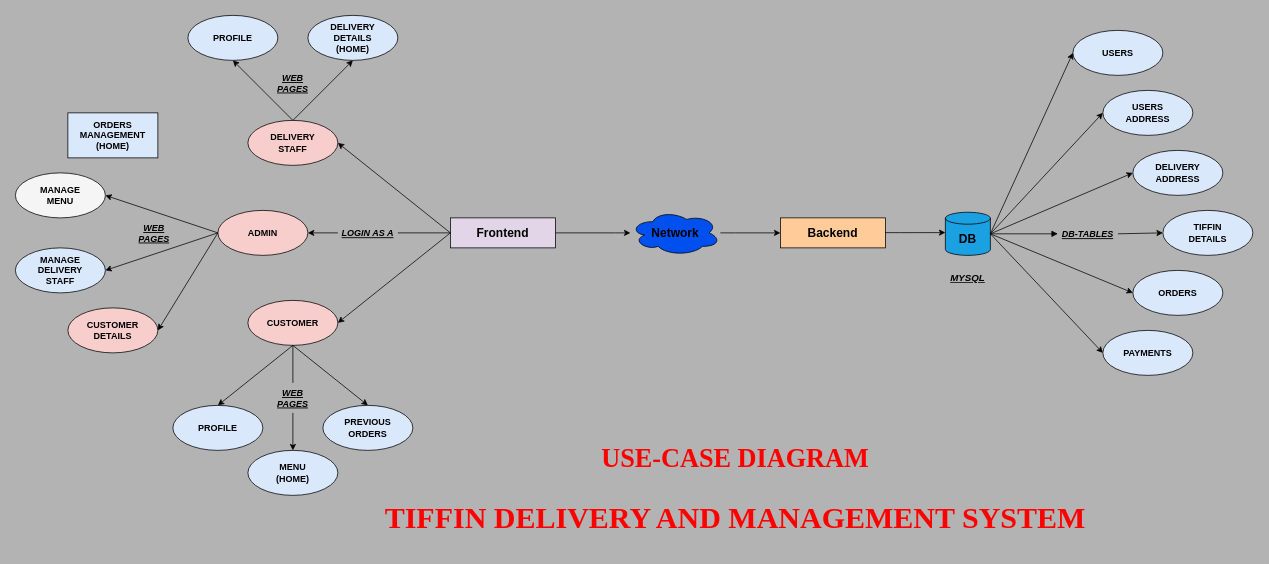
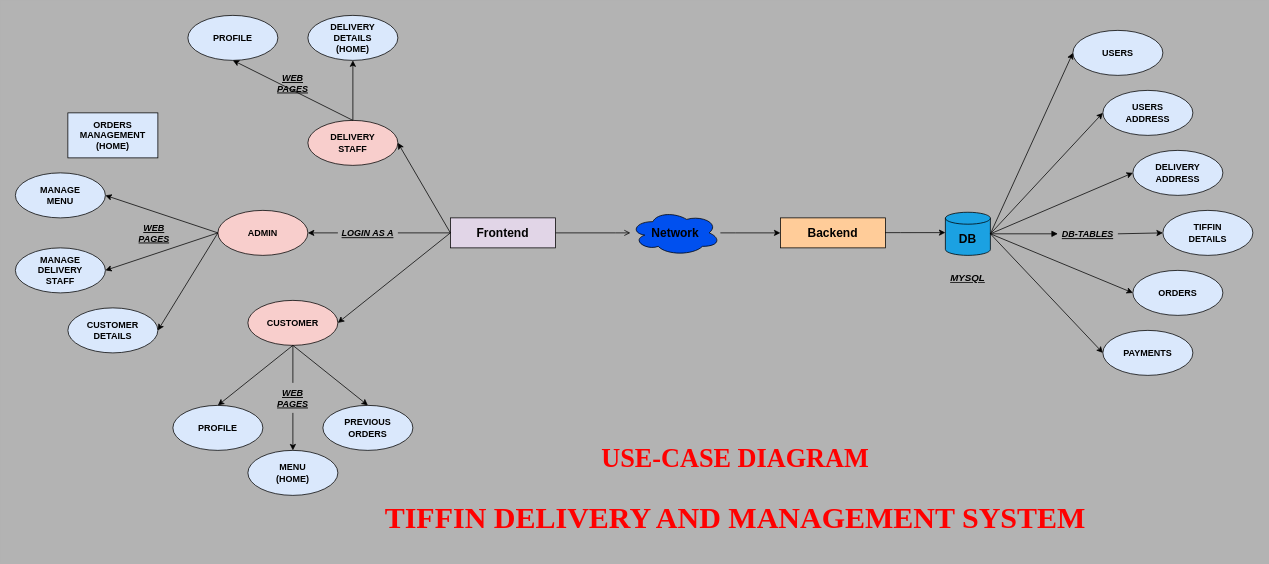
  <mxCell id="0" />
  <mxCell id="1" parent="0" />
- <mxCell id="2" style="edgeStyle=orthogonalEdgeStyle;rounded=0;orthogonalLoop=1;jettySize=auto;html=1;fontSize=16;fontStyle=1;fontColor=#000000;strokeColor=#000000;" parent="1" source="3" target="7" edge="1"><mxGeometry relative="1" as="geometry"><Array as="points"><mxPoint x="820" y="310" /><mxPoint x="820" y="310" /></Array></mxGeometry></mxCell>
+ <mxCell id="2" style="edgeStyle=orthogonalEdgeStyle;rounded=0;orthogonalLoop=1;jettySize=auto;html=1;fontSize=16;fontStyle=1;fontColor=#000000;strokeColor=#000000;endArrow=open;" parent="1" source="3" target="7" edge="1"><mxGeometry relative="1" as="geometry"><Array as="points"><mxPoint x="820" y="310" /><mxPoint x="820" y="310" /></Array></mxGeometry></mxCell>
  <mxCell id="3" value="Frontend" style="rounded=0;whiteSpace=wrap;html=1;fontStyle=1;fontSize=16;fillColor=#e1d5e7;strokeColor=#000000;fontColor=#000000;" parent="1" vertex="1"><mxGeometry x="600" y="290" width="140" height="40" as="geometry" /></mxCell>
  <mxCell id="4" value="Backend" style="rounded=0;whiteSpace=wrap;html=1;fontStyle=1;fontSize=16;fillColor=#ffcc99;strokeColor=#000000;fontColor=#000000;" parent="1" vertex="1"><mxGeometry x="1040" y="290" width="140" height="40" as="geometry" /></mxCell>
  <mxCell id="5" value="DB" style="shape=cylinder3;whiteSpace=wrap;html=1;boundedLbl=1;backgroundOutline=1;size=7.966;fontSize=16;fillColor=#1ba1e2;fontColor=#000000;strokeColor=#000000;fontStyle=1" parent="1" vertex="1"><mxGeometry x="1260" y="282.5" width="60" height="57.5" as="geometry" /></mxCell>
  <mxCell id="6" style="edgeStyle=orthogonalEdgeStyle;rounded=0;orthogonalLoop=1;jettySize=auto;html=1;entryX=0;entryY=0.5;entryDx=0;entryDy=0;fontSize=16;fontStyle=1;fontColor=#000000;strokeColor=#000000;" parent="1" source="7" target="4" edge="1"><mxGeometry relative="1" as="geometry"><Array as="points"><mxPoint x="980" y="310" /><mxPoint x="980" y="310" /></Array></mxGeometry></mxCell>
  <mxCell id="7" value="Network" style="ellipse;shape=cloud;whiteSpace=wrap;html=1;fontSize=16;fillColor=#0050ef;fontColor=#000000;strokeColor=#000000;fontStyle=1" parent="1" vertex="1"><mxGeometry x="840" y="280" width="120" height="60" as="geometry" /></mxCell>
  <mxCell id="8" value="USERS" style="ellipse;whiteSpace=wrap;html=1;fillColor=#dae8fc;strokeColor=#000000;fontStyle=1;fontColor=#000000;" parent="1" vertex="1"><mxGeometry x="1430" y="40" width="120" height="60" as="geometry" /></mxCell>
  <mxCell id="9" value="&lt;span&gt;USERS&lt;br&gt;ADDRESS&lt;br&gt;&lt;/span&gt;" style="ellipse;whiteSpace=wrap;html=1;fillColor=#dae8fc;strokeColor=#000000;fontStyle=1;fontColor=#000000;" parent="1" vertex="1"><mxGeometry x="1470" y="120" width="120" height="60" as="geometry" /></mxCell>
  <mxCell id="10" value="DELIVERY&lt;br&gt;ADDRESS" style="ellipse;whiteSpace=wrap;html=1;fillColor=#dae8fc;strokeColor=#000000;fontStyle=1;fontColor=#000000;" parent="1" vertex="1"><mxGeometry x="1510" y="200" width="120" height="60" as="geometry" /></mxCell>
  <mxCell id="11" value="&lt;span&gt;ORDERS&lt;/span&gt;" style="ellipse;whiteSpace=wrap;html=1;fillColor=#dae8fc;strokeColor=#000000;fontStyle=1;fontColor=#000000;" parent="1" vertex="1"><mxGeometry x="1510" y="360" width="120" height="60" as="geometry" /></mxCell>
  <mxCell id="12" value="&lt;span&gt;PAYMENTS&lt;/span&gt;" style="ellipse;whiteSpace=wrap;html=1;fillColor=#dae8fc;strokeColor=#000000;fontStyle=1;fontColor=#000000;" parent="1" vertex="1"><mxGeometry x="1470" y="440" width="120" height="60" as="geometry" /></mxCell>
  <mxCell id="13" value="" style="endArrow=classic;html=1;rounded=0;entryX=0;entryY=0.5;entryDx=0;entryDy=0;fontStyle=1;exitX=1;exitY=0.5;exitDx=0;exitDy=0;exitPerimeter=0;fontColor=#000000;strokeColor=#000000;" parent="1" source="5" target="8" edge="1"><mxGeometry width="50" height="50" relative="1" as="geometry"><mxPoint x="1330" y="310" as="sourcePoint" /><mxPoint x="1370" y="270" as="targetPoint" /></mxGeometry></mxCell>
  <mxCell id="14" value="" style="endArrow=classic;html=1;rounded=0;entryX=0;entryY=0.5;entryDx=0;entryDy=0;fontStyle=1;exitX=1;exitY=0.5;exitDx=0;exitDy=0;exitPerimeter=0;fontColor=#000000;strokeColor=#000000;" parent="1" source="5" target="9" edge="1"><mxGeometry width="50" height="50" relative="1" as="geometry"><mxPoint x="1340" y="320" as="sourcePoint" /><mxPoint x="1300" y="310" as="targetPoint" /></mxGeometry></mxCell>
  <mxCell id="15" value="" style="endArrow=classic;html=1;rounded=0;entryX=0;entryY=0.5;entryDx=0;entryDy=0;fontStyle=1;exitX=1;exitY=0.5;exitDx=0;exitDy=0;exitPerimeter=0;fontColor=#000000;strokeColor=#000000;" parent="1" source="5" target="11" edge="1"><mxGeometry width="50" height="50" relative="1" as="geometry"><mxPoint x="1330" y="340" as="sourcePoint" /><mxPoint x="1390" y="370" as="targetPoint" /></mxGeometry></mxCell>
  <mxCell id="16" value="" style="endArrow=classic;html=1;rounded=0;entryX=0;entryY=0.5;entryDx=0;entryDy=0;fontStyle=1;exitX=1;exitY=0.5;exitDx=0;exitDy=0;exitPerimeter=0;fontColor=#000000;strokeColor=#000000;" parent="1" source="5" target="12" edge="1"><mxGeometry width="50" height="50" relative="1" as="geometry"><mxPoint x="1330" y="340" as="sourcePoint" /><mxPoint x="1370" y="360" as="targetPoint" /></mxGeometry></mxCell>
  <mxCell id="17" value="&lt;span&gt;ADMIN&lt;/span&gt;" style="ellipse;whiteSpace=wrap;html=1;fillColor=#f8cecc;strokeColor=#000000;fontStyle=1;fontColor=#000000;" parent="1" vertex="1"><mxGeometry x="290" y="280" width="120" height="60" as="geometry" /></mxCell>
  <mxCell id="18" value="CUSTOMER" style="ellipse;whiteSpace=wrap;html=1;fillColor=#f8cecc;strokeColor=#000000;fontStyle=1;fontColor=#000000;" parent="1" vertex="1"><mxGeometry x="330" y="400" width="120" height="60" as="geometry" /></mxCell>
  <mxCell id="19" style="edgeStyle=orthogonalEdgeStyle;rounded=0;orthogonalLoop=1;jettySize=auto;html=1;exitX=0.5;exitY=1;exitDx=0;exitDy=0;fontSize=13;fontColor=#000000;fontStyle=1;strokeColor=#000000;" parent="1" source="3" target="3" edge="1"><mxGeometry relative="1" as="geometry" /></mxCell>
  <mxCell id="20" style="edgeStyle=orthogonalEdgeStyle;rounded=0;orthogonalLoop=1;jettySize=auto;html=1;entryX=0;entryY=0.5;entryDx=0;entryDy=0;fontSize=16;fontStyle=1;fontColor=#000000;strokeColor=#000000;" parent="1" edge="1"><mxGeometry relative="1" as="geometry"><mxPoint x="1179.536" y="309.694" as="sourcePoint" /><mxPoint x="1260" y="309.66" as="targetPoint" /><Array as="points"><mxPoint x="1200" y="309.66" /><mxPoint x="1200" y="309.66" /></Array></mxGeometry></mxCell>
  <mxCell id="21" value="" style="endArrow=classic;html=1;rounded=0;fontSize=13;fontColor=#000000;entryX=1;entryY=0.5;entryDx=0;entryDy=0;exitX=0;exitY=0.5;exitDx=0;exitDy=0;startArrow=none;fontStyle=1;strokeColor=#000000;" parent="1" source="30" target="17" edge="1"><mxGeometry width="50" height="50" relative="1" as="geometry"><mxPoint x="590" y="370" as="sourcePoint" /><mxPoint x="640" y="320" as="targetPoint" /></mxGeometry></mxCell>
  <mxCell id="22" value="" style="endArrow=classic;html=1;rounded=0;fontSize=13;fontColor=#000000;entryX=1;entryY=0.5;entryDx=0;entryDy=0;exitX=0;exitY=0.5;exitDx=0;exitDy=0;fontStyle=1;strokeColor=#000000;" parent="1" source="3" target="18" edge="1"><mxGeometry width="50" height="50" relative="1" as="geometry"><mxPoint x="590" y="370" as="sourcePoint" /><mxPoint x="640" y="320" as="targetPoint" /></mxGeometry></mxCell>
  <mxCell id="23" value="&lt;span&gt;MENU&lt;br&gt;(HOME)&lt;br&gt;&lt;/span&gt;" style="ellipse;whiteSpace=wrap;html=1;fillColor=#dae8fc;strokeColor=#000000;fontStyle=1;fontColor=#000000;" parent="1" vertex="1"><mxGeometry x="330" y="600" width="120" height="60" as="geometry" /></mxCell>
- <mxCell id="24" value="&lt;span&gt;DELIVERY&lt;br&gt;STAFF&lt;/span&gt;" style="ellipse;whiteSpace=wrap;html=1;fillColor=#f8cecc;strokeColor=#000000;fontStyle=1;fontColor=#000000;" parent="1" vertex="1"><mxGeometry x="330" y="160" width="120" height="60" as="geometry" /></mxCell>
+ <mxCell id="24" value="&lt;span&gt;DELIVERY&lt;br&gt;STAFF&lt;/span&gt;" style="ellipse;whiteSpace=wrap;html=1;fillColor=#f8cecc;strokeColor=#000000;fontStyle=1;fontColor=#000000;" parent="1" vertex="1"><mxGeometry x="410" y="160" width="120" height="60" as="geometry" /></mxCell>
  <mxCell id="25" value="&lt;span&gt;PREVIOUS&lt;br&gt;ORDERS&lt;br&gt;&lt;/span&gt;" style="ellipse;whiteSpace=wrap;html=1;fillColor=#dae8fc;strokeColor=#000000;fontStyle=1;fontColor=#000000;" parent="1" vertex="1"><mxGeometry x="430" y="540" width="120" height="60" as="geometry" /></mxCell>
  <mxCell id="26" value="&lt;span&gt;PROFILE&lt;br&gt;&lt;/span&gt;" style="ellipse;whiteSpace=wrap;html=1;fillColor=#dae8fc;strokeColor=#000000;fontStyle=1;fontColor=#000000;" parent="1" vertex="1"><mxGeometry x="230" y="540" width="120" height="60" as="geometry" /></mxCell>
  <mxCell id="27" value="" style="endArrow=classic;html=1;rounded=0;fontSize=13;fontColor=#000000;entryX=0.5;entryY=0;entryDx=0;entryDy=0;exitX=0.5;exitY=1;exitDx=0;exitDy=0;fontStyle=1;strokeColor=#000000;" parent="1" source="18" target="26" edge="1"><mxGeometry width="50" height="50" relative="1" as="geometry"><mxPoint x="400" y="400" as="sourcePoint" /><mxPoint x="310" y="520" as="targetPoint" /></mxGeometry></mxCell>
  <mxCell id="28" value="" style="endArrow=classic;html=1;rounded=0;fontSize=13;fontColor=#000000;entryX=0.5;entryY=0;entryDx=0;entryDy=0;exitX=0.5;exitY=1;exitDx=0;exitDy=0;fontStyle=1;startArrow=none;strokeColor=#000000;" parent="1" source="42" target="23" edge="1"><mxGeometry width="50" height="50" relative="1" as="geometry"><mxPoint x="400" y="470" as="sourcePoint" /><mxPoint x="300" y="570" as="targetPoint" /></mxGeometry></mxCell>
  <mxCell id="29" value="" style="endArrow=classic;html=1;rounded=0;fontSize=13;fontColor=#000000;entryX=0.5;entryY=0;entryDx=0;entryDy=0;exitX=0.5;exitY=1;exitDx=0;exitDy=0;fontStyle=1;strokeColor=#000000;" parent="1" source="18" target="25" edge="1"><mxGeometry width="50" height="50" relative="1" as="geometry"><mxPoint x="410" y="480" as="sourcePoint" /><mxPoint x="310" y="580" as="targetPoint" /></mxGeometry></mxCell>
  <mxCell id="30" value="LOGIN AS A" style="text;strokeColor=none;fillColor=none;align=center;verticalAlign=middle;spacingLeft=4;spacingRight=4;overflow=hidden;points=[[0,0.5],[1,0.5]];portConstraint=eastwest;rotatable=0;fontStyle=7;fontColor=#000000;" parent="1" vertex="1"><mxGeometry x="450" y="290" width="80" height="40" as="geometry" /></mxCell>
  <mxCell id="31" value="" style="endArrow=none;html=1;rounded=0;fontSize=13;fontColor=#000000;entryX=1;entryY=0.5;entryDx=0;entryDy=0;exitX=0;exitY=0.5;exitDx=0;exitDy=0;fontStyle=1;strokeColor=#000000;" parent="1" source="3" target="30" edge="1"><mxGeometry width="50" height="50" relative="1" as="geometry"><mxPoint x="620" y="310" as="sourcePoint" /><mxPoint x="370" y="310" as="targetPoint" /></mxGeometry></mxCell>
  <mxCell id="32" value="&lt;span&gt;PROFILE&lt;br&gt;&lt;/span&gt;" style="ellipse;whiteSpace=wrap;html=1;fillColor=#dae8fc;strokeColor=#000000;fontStyle=1;fontColor=#000000;" parent="1" vertex="1"><mxGeometry x="250" y="20" width="120" height="60" as="geometry" /></mxCell>
  <mxCell id="33" value="&lt;span&gt;DELIVERY&lt;br&gt;DETAILS&lt;br&gt;(HOME)&lt;br&gt;&lt;/span&gt;" style="ellipse;whiteSpace=wrap;html=1;fillColor=#dae8fc;strokeColor=#000000;fontStyle=1;fontColor=#000000;" parent="1" vertex="1"><mxGeometry x="410" y="20" width="120" height="60" as="geometry" /></mxCell>
  <mxCell id="34" value="" style="endArrow=classic;html=1;rounded=0;fontSize=13;fontColor=#000000;entryX=1;entryY=0.5;entryDx=0;entryDy=0;exitX=0;exitY=0.5;exitDx=0;exitDy=0;fontStyle=1;strokeColor=#000000;" parent="1" source="3" target="24" edge="1"><mxGeometry width="50" height="50" relative="1" as="geometry"><mxPoint x="640" y="120" as="sourcePoint" /><mxPoint x="490" y="240" as="targetPoint" /></mxGeometry></mxCell>
  <mxCell id="35" value="" style="endArrow=classic;html=1;rounded=0;fontSize=13;fontColor=#000000;exitX=0.5;exitY=0;exitDx=0;exitDy=0;entryX=0.5;entryY=1;entryDx=0;entryDy=0;fontStyle=1;strokeColor=#000000;" parent="1" source="24" target="32" edge="1"><mxGeometry width="50" height="50" relative="1" as="geometry"><mxPoint x="460" y="220" as="sourcePoint" /><mxPoint x="300" y="120" as="targetPoint" /></mxGeometry></mxCell>
  <mxCell id="36" value="" style="endArrow=classic;html=1;rounded=0;fontSize=13;fontColor=#000000;exitX=0.5;exitY=0;exitDx=0;exitDy=0;entryX=0.5;entryY=1;entryDx=0;entryDy=0;fontStyle=1;strokeColor=#000000;" parent="1" source="24" target="33" edge="1"><mxGeometry width="50" height="50" relative="1" as="geometry"><mxPoint x="400" y="170" as="sourcePoint" /><mxPoint x="320" y="110" as="targetPoint" /></mxGeometry></mxCell>
- <mxCell id="37" value="&lt;span&gt;MANAGE&lt;br&gt;MENU&lt;br&gt;&lt;/span&gt;" style="ellipse;whiteSpace=wrap;html=1;fillColor=#f5f5f5;strokeColor=#000000;fontStyle=1;fontColor=#000000;" parent="1" vertex="1"><mxGeometry x="20" y="230" width="120" height="60" as="geometry" /></mxCell>
+ <mxCell id="37" value="&lt;span&gt;MANAGE&lt;br&gt;MENU&lt;br&gt;&lt;/span&gt;" style="ellipse;whiteSpace=wrap;html=1;fillColor=#dae8fc;strokeColor=#000000;fontStyle=1;fontColor=#000000;" parent="1" vertex="1"><mxGeometry x="20" y="230" width="120" height="60" as="geometry" /></mxCell>
  <mxCell id="38" value="&lt;span&gt;&lt;span&gt;MANAGE&lt;br&gt;DELIVERY&lt;br&gt;STAFF&lt;/span&gt;&lt;br&gt;&lt;/span&gt;" style="ellipse;whiteSpace=wrap;html=1;fillColor=#dae8fc;strokeColor=#000000;fontStyle=1;fontColor=#000000;" parent="1" vertex="1"><mxGeometry x="20" y="330" width="120" height="60" as="geometry" /></mxCell>
  <mxCell id="39" value="" style="endArrow=classic;html=1;rounded=0;fontSize=13;fontColor=#000000;exitX=0;exitY=0.5;exitDx=0;exitDy=0;entryX=1;entryY=0.5;entryDx=0;entryDy=0;fontStyle=1;strokeColor=#000000;" parent="1" source="17" target="38" edge="1"><mxGeometry width="50" height="50" relative="1" as="geometry"><mxPoint x="270" y="330" as="sourcePoint" /><mxPoint x="210" y="240" as="targetPoint" /></mxGeometry></mxCell>
  <mxCell id="40" value="WEB&#10;PAGES" style="text;strokeColor=none;fillColor=none;align=center;verticalAlign=middle;spacingLeft=4;spacingRight=4;overflow=hidden;points=[[0,0.5],[1,0.5]];portConstraint=eastwest;rotatable=0;fontStyle=7;fontColor=#000000;" parent="1" vertex="1"><mxGeometry x="180" y="290" width="50" height="40" as="geometry" /></mxCell>
  <mxCell id="41" value="WEB&#10;PAGES" style="text;strokeColor=none;fillColor=none;align=center;verticalAlign=middle;spacingLeft=4;spacingRight=4;overflow=hidden;points=[[0,0.5],[1,0.5]];portConstraint=eastwest;rotatable=0;fontStyle=7;fontColor=#000000;" parent="1" vertex="1"><mxGeometry x="360" y="90" width="60" height="40" as="geometry" /></mxCell>
  <mxCell id="42" value="WEB&#10;PAGES" style="text;strokeColor=none;fillColor=none;align=center;verticalAlign=middle;spacingLeft=4;spacingRight=4;overflow=hidden;points=[[0,0.5],[1,0.5]];portConstraint=eastwest;rotatable=0;fontStyle=7;fontColor=#000000;" parent="1" vertex="1"><mxGeometry x="360" y="510" width="60" height="40" as="geometry" /></mxCell>
  <mxCell id="43" value="" style="endArrow=none;html=1;rounded=0;fontSize=13;fontColor=#000000;entryX=0.5;entryY=0;entryDx=0;entryDy=0;exitX=0.5;exitY=1;exitDx=0;exitDy=0;fontStyle=1;strokeColor=#000000;" parent="1" source="18" target="42" edge="1"><mxGeometry width="50" height="50" relative="1" as="geometry"><mxPoint x="390" y="460" as="sourcePoint" /><mxPoint x="390" y="600" as="targetPoint" /></mxGeometry></mxCell>
- <mxCell id="44" value="&lt;span&gt;CUSTOMER&lt;br&gt;DETAILS&lt;br&gt;&lt;/span&gt;" style="ellipse;whiteSpace=wrap;html=1;fillColor=#f8cecc;strokeColor=#000000;fontStyle=1;fontColor=#000000;" parent="1" vertex="1"><mxGeometry x="90" y="410" width="120" height="60" as="geometry" /></mxCell>
+ <mxCell id="44" value="&lt;span&gt;CUSTOMER&lt;br&gt;DETAILS&lt;br&gt;&lt;/span&gt;" style="ellipse;whiteSpace=wrap;html=1;fillColor=#dae8fc;strokeColor=#000000;fontStyle=1;fontColor=#000000;" parent="1" vertex="1"><mxGeometry x="90" y="410" width="120" height="60" as="geometry" /></mxCell>
  <mxCell id="45" value="" style="endArrow=classic;html=1;rounded=0;fontSize=13;fontColor=#000000;exitX=0;exitY=0.5;exitDx=0;exitDy=0;entryX=1;entryY=0.5;entryDx=0;entryDy=0;fontStyle=1;strokeColor=#000000;" parent="1" source="17" target="44" edge="1"><mxGeometry width="50" height="50" relative="1" as="geometry"><mxPoint x="300" y="320" as="sourcePoint" /><mxPoint x="150" y="370" as="targetPoint" /></mxGeometry></mxCell>
  <mxCell id="46" value="" style="endArrow=classic;html=1;rounded=0;fontSize=13;fontColor=#000000;exitX=0;exitY=0.5;exitDx=0;exitDy=0;entryX=1;entryY=0.5;entryDx=0;entryDy=0;fontStyle=1;strokeColor=#000000;" parent="1" source="17" target="37" edge="1"><mxGeometry width="50" height="50" relative="1" as="geometry"><mxPoint x="310" y="330" as="sourcePoint" /><mxPoint x="160" y="380" as="targetPoint" /></mxGeometry></mxCell>
  <mxCell id="47" value="TIFFIN&lt;br&gt;DETAILS" style="ellipse;whiteSpace=wrap;html=1;fillColor=#dae8fc;strokeColor=#000000;fontStyle=1;fontColor=#000000;" parent="1" vertex="1"><mxGeometry x="1550" y="280" width="120" height="60" as="geometry" /></mxCell>
  <mxCell id="48" value="" style="endArrow=classic;html=1;rounded=0;entryX=0;entryY=0.5;entryDx=0;entryDy=0;fontStyle=1;exitX=1;exitY=0.5;exitDx=0;exitDy=0;exitPerimeter=0;startArrow=none;fontColor=#000000;strokeColor=#000000;" parent="1" source="50" target="47" edge="1"><mxGeometry width="50" height="50" relative="1" as="geometry"><mxPoint x="1320" y="370" as="sourcePoint" /><mxPoint x="1480" y="160" as="targetPoint" /></mxGeometry></mxCell>
  <mxCell id="49" value="" style="endArrow=classic;html=1;rounded=0;entryX=0;entryY=0.5;entryDx=0;entryDy=0;fontStyle=1;exitX=1;exitY=0.5;exitDx=0;exitDy=0;exitPerimeter=0;fontColor=#000000;strokeColor=#000000;" parent="1" source="5" target="10" edge="1"><mxGeometry width="50" height="50" relative="1" as="geometry"><mxPoint x="1310" y="230" as="sourcePoint" /><mxPoint x="1480" y="160" as="targetPoint" /></mxGeometry></mxCell>
  <mxCell id="50" value="DB-TABLES" style="text;strokeColor=none;fillColor=none;align=center;verticalAlign=middle;spacingLeft=4;spacingRight=4;overflow=hidden;points=[[0,0.5],[1,0.5]];portConstraint=eastwest;rotatable=0;fontStyle=7;fontColor=#000000;" parent="1" vertex="1"><mxGeometry x="1410" y="291.25" width="80" height="40" as="geometry" /></mxCell>
  <mxCell id="51" value="" style="endArrow=block;html=1;rounded=0;entryX=0;entryY=0.5;entryDx=0;entryDy=0;fontStyle=1;exitX=1;exitY=0.5;exitDx=0;exitDy=0;exitPerimeter=0;fontColor=#000000;strokeColor=#000000;" parent="1" source="5" target="50" edge="1"><mxGeometry width="50" height="50" relative="1" as="geometry"><mxPoint x="1320" y="311.25" as="sourcePoint" /><mxPoint x="1550" y="310" as="targetPoint" /></mxGeometry></mxCell>
  <mxCell id="52" value="MYSQL" style="text;html=1;strokeColor=none;fillColor=none;align=center;verticalAlign=middle;whiteSpace=wrap;rounded=0;fontStyle=7;fontSize=13;fontColor=#000000;" parent="1" vertex="1"><mxGeometry x="1220" y="350" width="140" height="40" as="geometry" /></mxCell>
  <mxCell id="53" value="&lt;span&gt;ORDERS&lt;br&gt;MANAGEMENT&lt;br&gt;(HOME)&lt;br&gt;&lt;/span&gt;" style="whiteSpace=wrap;html=1;fillColor=#dae8fc;strokeColor=#000000;fontStyle=1;fontColor=#000000;rounded=0;" parent="1" vertex="1"><mxGeometry x="90" y="150" width="120" height="60" as="geometry" /></mxCell>
  <mxCell id="54" value="&lt;h1&gt;&lt;font face=&quot;Times New Roman&quot; color=&quot;#ff0000&quot; style=&quot;font-size: 40px&quot;&gt;TIFFIN DELIVERY AND MANAGEMENT SYSTEM&lt;/font&gt;&lt;/h1&gt;" style="text;html=1;strokeColor=none;fillColor=none;align=center;verticalAlign=middle;whiteSpace=wrap;rounded=0;" parent="1" vertex="1"><mxGeometry x="480" y="650" width="1000" height="80" as="geometry" /></mxCell>
  <mxCell id="55" value="&lt;h1&gt;&lt;font face=&quot;Times New Roman&quot; color=&quot;#ff0000&quot; style=&quot;font-size: 35px&quot;&gt;USE-CASE DIAGRAM&lt;/font&gt;&lt;/h1&gt;" style="text;html=1;strokeColor=none;fillColor=none;align=center;verticalAlign=middle;whiteSpace=wrap;rounded=0;" parent="1" vertex="1"><mxGeometry x="480" y="570" width="1000" height="80" as="geometry" /></mxCell>
